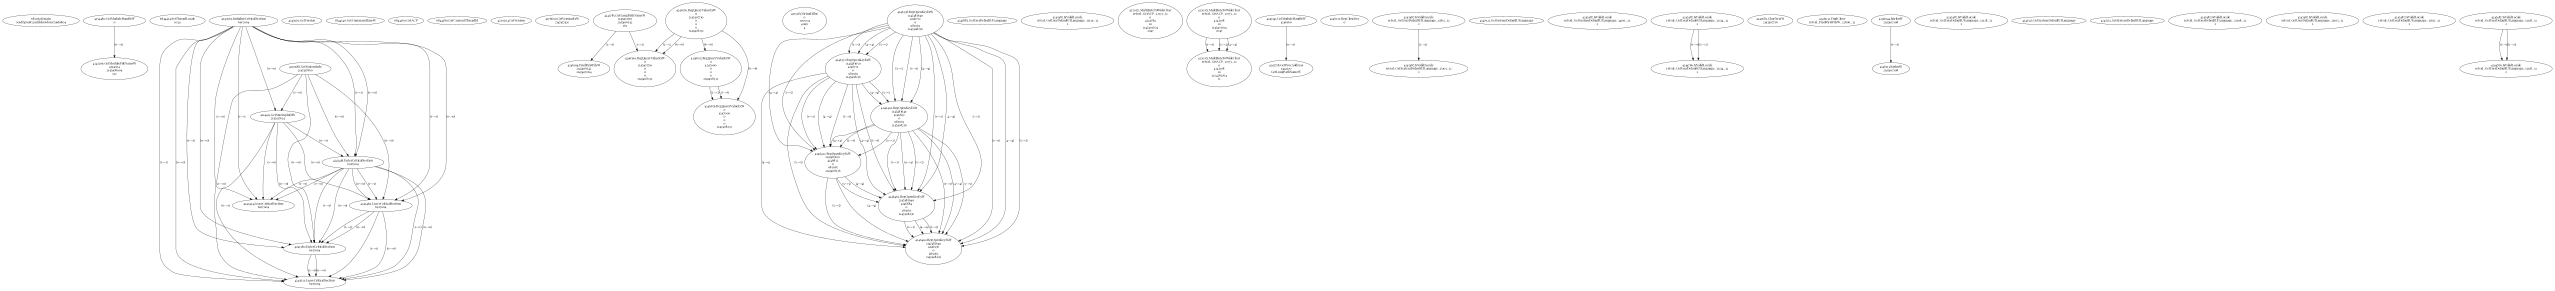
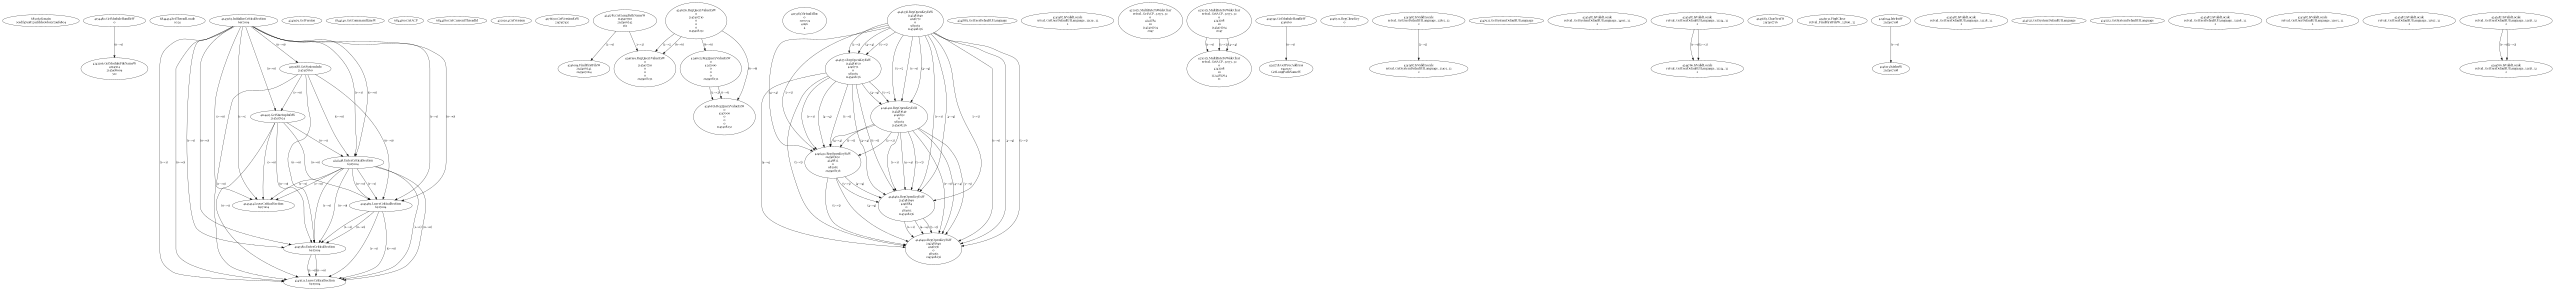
  digraph {
    fontname="Playfair Display"
    node [fontname="Playfair Display"]
    edge [fontname="Playfair Display"]
    n1 [label="6850628.main\n001df479a85291fdde06b95e7a9f9804"]
    n2 [label="4254480.GetModuleHandleW\n0"]
    n3 [label="4243306.GetModuleFileNameW\n4194304\n2147408904\n522"]
    n4 [label="6844434.SetThreadLocale\n1024"]
    n5 [label="4243965.InitializeCriticalSection\n6917004"]
    n6 [label="4250188.GetSystemInfo\n2147417660"]
    n7 [label="4214413.GetStartupInfoW\n2147417624"]
    n8 [label="4245418.EnterCriticalSection\n6917004"]
    n9 [label="4245469.LeaveCriticalSection\n6917004"]
    n10 [label="4245580.EnterCriticalSection\n6917004"]
    n11 [label="4245621.LeaveCriticalSection\n6917004"]
    n12 [label="4245454.LeaveCriticalSection\n6917004"]
    n13 [label="4243979.GetVersion\n"]
    n14 [label="6844540.GetCommandLineW\n"]
    n15 [label="6844560.GetACP\n"]
    n16 [label="6844580.GetCurrentThreadId\n"]
    n17 [label="4250204.GetVersion\n"]
    n18 [label="4276690.GetVersionExW\n2147417420"]
    n19 [label="4245785.GetLongPathNameW\n2147407710\n2147406542\n261"]
    n20 [label="4246599.RegQueryValueExW\n0\n2147407710\n0\n0\n0\n2147408232"]
    n21 [label="4246014.FindFirstFileW\n2147406542\n2147407064"]
    n22 [label="4215383.VirtualAlloc\n0\n1310704\n4096\n4"]
    n23 [label="4246338.RegOpenKeyExW\n2147483649\n4246772\n0\n983065\n2147408236"]
    n24 [label="4246372.RegOpenKeyExW\n2147483650\n4246772\n0\n983065\n2147408236"]
    n25 [label="4246402.RegOpenKeyExW\n2147483649\n4246832\n0\n983065\n2147408236"]
    n26 [label="4246432.RegOpenKeyExW\n2147483650\n4246832\n0\n983065\n2147408236"]
    n27 [label="4246462.RegOpenKeyExW\n2147483649\n4246884\n0\n983065\n2147408236"]
    n28 [label="4246492.RegOpenKeyExW\n2147483649\n4246936\n0\n983065\n2147408236"]
    n29 [label="4247883.GetUserDefaultUILanguage\n"]
    n30 [label="4245487.IsValidLocale\nretval_GetUserDefaultUILanguage_33129_32\n2"]
    n31 [label="4250171.MultiByteToWideChar\nretval_GetACP_32773_32\n0\n4243784\n10\n2147403704\n2047"]
    n32 [label="4250171.MultiByteToWideChar\nretval_GetACP_32773_32\n0\n4243508\n10\n2147403704\n2047"]
    n33 [label="4250171.MultiByteToWideChar\nretval_GetACP_32773_32\n0\n4243508\n10\n3224282764\n11"]
    n34 [label="4245741.GetModuleHandleW\n4246160"]
    n35 [label="4245758.GetProcAddress\n9441320\nGetLongPathNameW"]
    n36 [label="4246556.RegQueryValueExW\n0\n2147407710\n0\n0\n0\n2147408232"]
    n37 [label="4246635.RegQueryValueExW\n0\n4247000\n0\n0\n0\n2147408232"]
    n38 [label="4246676.RegQueryValueExW\n0\n4247000\n0\n0\n0\n2147408232"]
    n39 [label="4246722.RegCloseKey\n0"]
    n40 [label="4245487.IsValidLocale\nretval_GetUserDefaultUILanguage_32815_32\n2"]
    n41 [label="4245487.IsValidLocale\nretval_GetSystemDefaultUILanguage_33103_32\n2"]
    n42 [label="4247923.GetSystemDefaultUILanguage\n"]
    n43 [label="4245487.IsValidLocale\nretval_GetSystemDefaultUILanguage_34015_32\n2"]
    n44 [label="4245487.IsValidLocale\nretval_GetUserDefaultUILanguage_33234_32\n2"]
    n45 [label="4244766.IsValidLocale\nretval_GetUserDefaultUILanguage_33234_32\n2"]
    n46 [label="4245683.CharNextW\n2147407716"]
    n47 [label="4246032.FindClose\nretval_FindFirstFileW_32806_32"]
    n48 [label="4246044.lstrlenW\n2147407108"]
    n49 [label="4246113.lstrlenW\n2147407108"]
    n50 [label="4245487.IsValidLocale\nretval_GetUserDefaultUILanguage_33328_32\n2"]
    n51 [label="4245525.GetSystemDefaultUILanguage\n"]
    n52 [label="4245552.GetSystemDefaultUILanguage\n"]
    n53 [label="4245487.IsValidLocale\nretval_GetUserDefaultUILanguage_33398_32\n2"]
    n54 [label="4245487.IsValidLocale\nretval_GetUserDefaultUILanguage_33105_32\n2"]
    n55 [label="4245487.IsValidLocale\nretval_GetUserDefaultUILanguage_33637_32\n2"]
    n56 [label="4245487.IsValidLocale\nretval_GetUserDefaultUILanguage_33138_32\n2"]
    n57 [label="4244766.IsValidLocale\nretval_GetUserDefaultUILanguage_33138_32\n2"]
    n2 -> n3 [label="(0-->1)"]
+   n5 -> n6 [label="(0-->0)"]
    n5 -> n7 [label="(0-->0)"]
    n5 -> n8 [label="(1-->1)"]
    n5 -> n8 [label="(0-->0)"]
    n5 -> n9 [label="(1-->1)"]
    n5 -> n9 [label="(0-->0)"]
    n5 -> n10 [label="(1-->1)"]
    n5 -> n10 [label="(0-->0)"]
    n5 -> n11 [label="(1-->1)"]
    n5 -> n11 [label="(0-->0)"]
    n5 -> n12 [label="(1-->1)"]
    n5 -> n12 [label="(0-->0)"]
    n6 -> n7 [label="(0-->0)"]
    n6 -> n8 [label="(0-->0)"]
    n6 -> n9 [label="(0-->0)"]
    n6 -> n10 [label="(0-->0)"]
    n6 -> n11 [label="(0-->0)"]
    n7 -> n8 [label="(0-->0)"]
    n7 -> n9 [label="(0-->0)"]
    n7 -> n10 [label="(0-->0)"]
    n7 -> n11 [label="(0-->0)"]
    n7 -> n12 [label="(0-->0)"]
    n8 -> n9 [label="(1-->1)"]
    n8 -> n9 [label="(0-->0)"]
    n8 -> n10 [label="(1-->1)"]
    n8 -> n10 [label="(0-->0)"]
    n8 -> n11 [label="(1-->1)"]
    n8 -> n11 [label="(0-->0)"]
    n8 -> n12 [label="(1-->1)"]
    n8 -> n12 [label="(0-->0)"]
    n9 -> n10 [label="(1-->1)"]
    n9 -> n10 [label="(0-->0)"]
    n9 -> n11 [label="(1-->1)"]
    n9 -> n11 [label="(0-->0)"]
    n10 -> n11 [label="(1-->1)"]
    n10 -> n11 [label="(0-->0)"]
    n19 -> n20 [label="(1-->2)"]
    n19 -> n21 [label="(2-->1)"]
    n23 -> n24 [label="(2-->2)"]
    n23 -> n24 [label="(4-->4)"]
    n23 -> n24 [label="(5-->5)"]
    n23 -> n25 [label="(1-->1)"]
    n23 -> n25 [label="(4-->4)"]
    n23 -> n25 [label="(5-->5)"]
    n23 -> n26 [label="(4-->4)"]
    n23 -> n26 [label="(5-->5)"]
    n23 -> n27 [label="(1-->1)"]
    n23 -> n27 [label="(4-->4)"]
    n23 -> n27 [label="(5-->5)"]
    n23 -> n28 [label="(1-->1)"]
    n23 -> n28 [label="(4-->4)"]
    n23 -> n28 [label="(5-->5)"]
    n24 -> n25 [label="(4-->4)"]
    n24 -> n25 [label="(5-->5)"]
    n24 -> n26 [label="(1-->1)"]
    n24 -> n26 [label="(4-->4)"]
    n24 -> n26 [label="(5-->5)"]
    n24 -> n27 [label="(4-->4)"]
    n24 -> n27 [label="(5-->5)"]
    n24 -> n28 [label="(4-->4)"]
    n24 -> n28 [label="(5-->5)"]
    n25 -> n26 [label="(2-->2)"]
    n25 -> n26 [label="(4-->4)"]
    n25 -> n26 [label="(5-->5)"]
    n25 -> n27 [label="(1-->1)"]
    n25 -> n27 [label="(4-->4)"]
    n25 -> n27 [label="(5-->5)"]
    n25 -> n28 [label="(1-->1)"]
    n25 -> n28 [label="(4-->4)"]
    n25 -> n28 [label="(5-->5)"]
    n26 -> n27 [label="(4-->4)"]
    n26 -> n27 [label="(5-->5)"]
    n26 -> n28 [label="(4-->4)"]
    n26 -> n28 [label="(5-->5)"]
    n27 -> n28 [label="(1-->1)"]
    n27 -> n28 [label="(4-->4)"]
    n27 -> n28 [label="(5-->5)"]
    n32 -> n33 [label="(1-->1)"]
    n32 -> n33 [label="(3-->3)"]
    n32 -> n33 [label="(4-->4)"]
    n34 -> n35 [label="(0-->1)"]
    n36 -> n20 [label="(2-->2)"]
    n36 -> n20 [label="(6-->6)"]
    n36 -> n37 [label="(6-->6)"]
    n36 -> n38 [label="(6-->6)"]
    n37 -> n38 [label="(2-->2)"]
    n37 -> n38 [label="(6-->6)"]
    n40 -> n41 [label="(2-->2)"]
    n44 -> n45 [label="(1-->1)"]
    n44 -> n45 [label="(2-->2)"]
    n48 -> n49 [label="(1-->1)"]
    n56 -> n57 [label="(1-->1)"]
    n56 -> n57 [label="(2-->2)"]
  }
